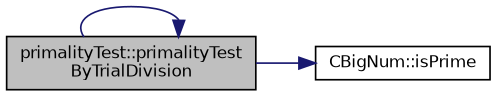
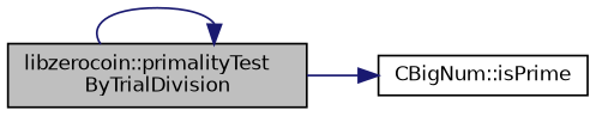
  digraph {
    rankdir=LR
    node [color=black fontname=Helvetica fontsize=10 shape=record style=filled]
    edge [color=midnightblue fontname=Helvetica fontsize=10 labelfontname=Helvetica labelfontsize=10 style=solid]
-   n1 [fillcolor=grey75 fontcolor=black height=0.2 label="primalityTest::primalityTest\lByTrialDivision" width=0.4]
+   n1 [fillcolor=grey75 fontcolor=black height=0.2 label="libzerocoin::primalityTest\lByTrialDivision" width=0.4]
    n2 [fillcolor=white height=0.2 label="CBigNum::isPrime" width=0.4]
    n1 -> n1
    n1 -> n2
  }
